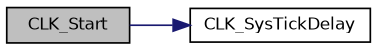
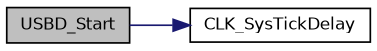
  digraph {
    rankdir=LR
    node [color=black fontname=Helvetica fontsize=10 shape=record style=filled]
-   n1 [fillcolor=grey75 fontcolor=black height=0.2 label=CLK_Start width=0.4]
+   n1 [fillcolor=grey75 fontcolor=black height=0.2 label=USBD_Start width=0.4]
    n2 [fillcolor=white height=0.2 label=CLK_SysTickDelay width=0.4]
    n1 -> n2 [color=midnightblue fontname=Helvetica fontsize=10 labelfontname=Helvetica labelfontsize=10 style=solid]
  }
